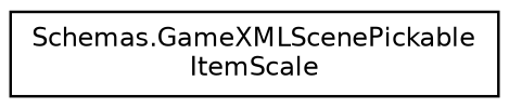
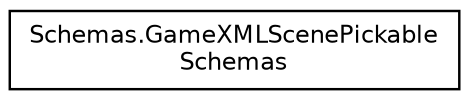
  digraph {
    rankdir=LR
-   n1 [color=black fillcolor=white fontname=Helvetica fontsize=10 height=0.2 label="Schemas.GameXMLScenePickable\lItemScale" shape=record style=filled width=0.4]
+   n1 [color=black fillcolor=white fontname=Helvetica fontsize=10 height=0.2 label="Schemas.GameXMLScenePickable\lSchemas" shape=record style=filled width=0.4]
  }
